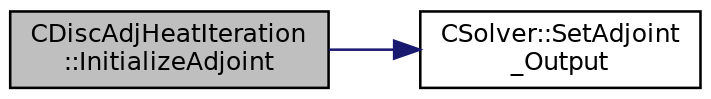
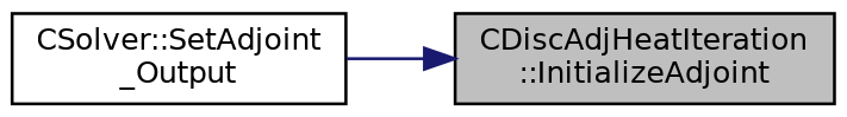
  digraph {
    rankdir=LR
    node [color=black fontname=Helvetica fontsize=10 shape=record style=filled]
    n1 [fillcolor=grey75 fontcolor=black height=0.2 label="CDiscAdjHeatIteration\l::InitializeAdjoint" width=0.4]
    n2 [fillcolor=white height=0.2 label="CSolver::SetAdjoint\l_Output" width=0.4]
-   n1 -> n2 [color=midnightblue fontname=Helvetica fontsize=10 labelfontname=Helvetica labelfontsize=10 style=solid]
+   n2 -> n1 [color=midnightblue fontname=Helvetica fontsize=10 labelfontname=Helvetica labelfontsize=10 style=solid]
  }
